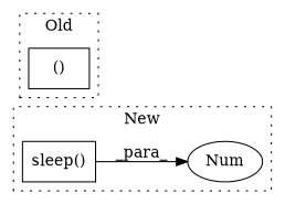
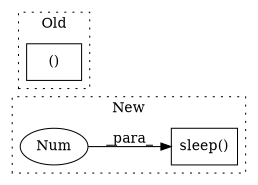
  digraph {
    rankdir=LR
    node [shape=box]
    n1 [a=75 l="11,1" label="sleep()" s="4015,4027"]
    n2 [a=76 l=1 label=Num s=4026 shape=ellipse]
    n3 [a=54 l=26 label="()" s=4348]
    subgraph cluster_1 {
      label=New
      style=dotted
      n1
      n2
    }
    subgraph cluster_2 {
      label=Old
      style=dotted
      n3
    }
-   n1 -> n2 [label=_para_]
+   n2 -> n1 [label=_para_]
  }
